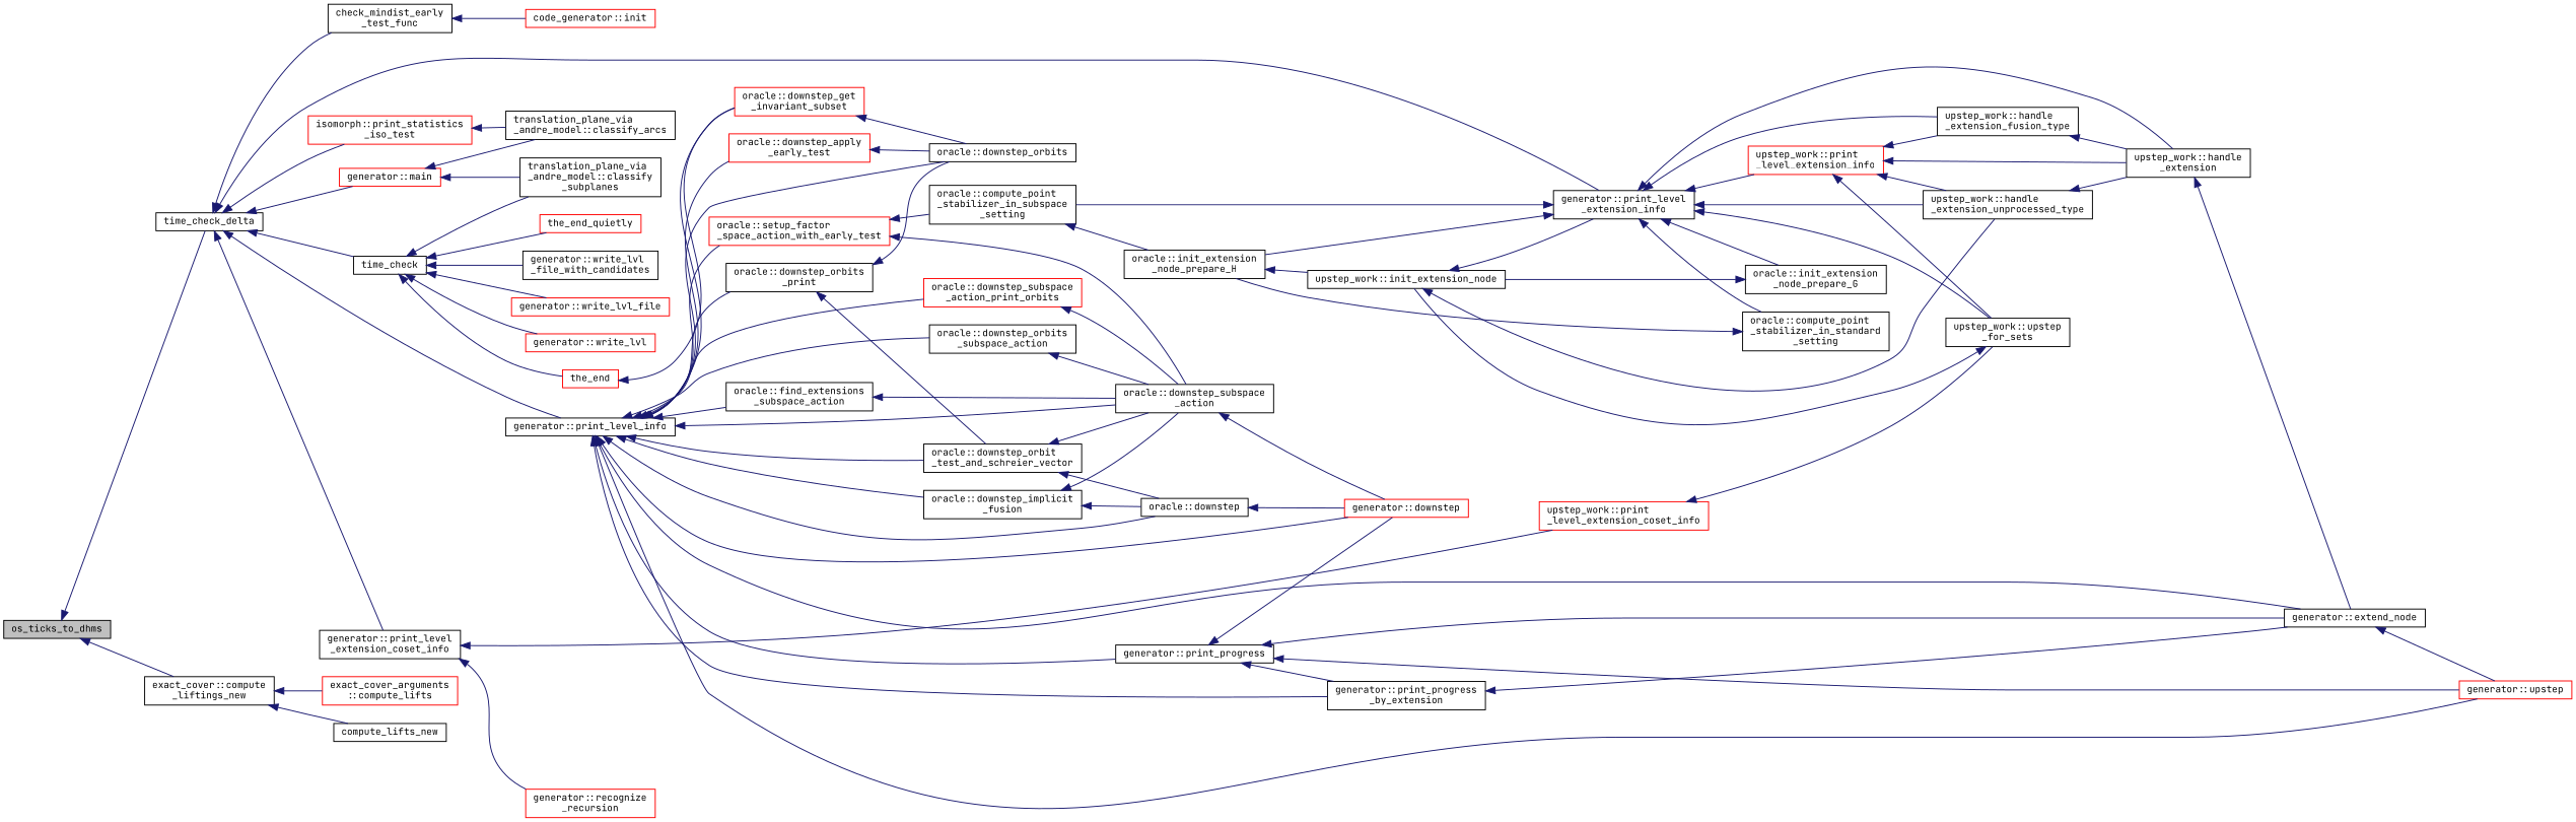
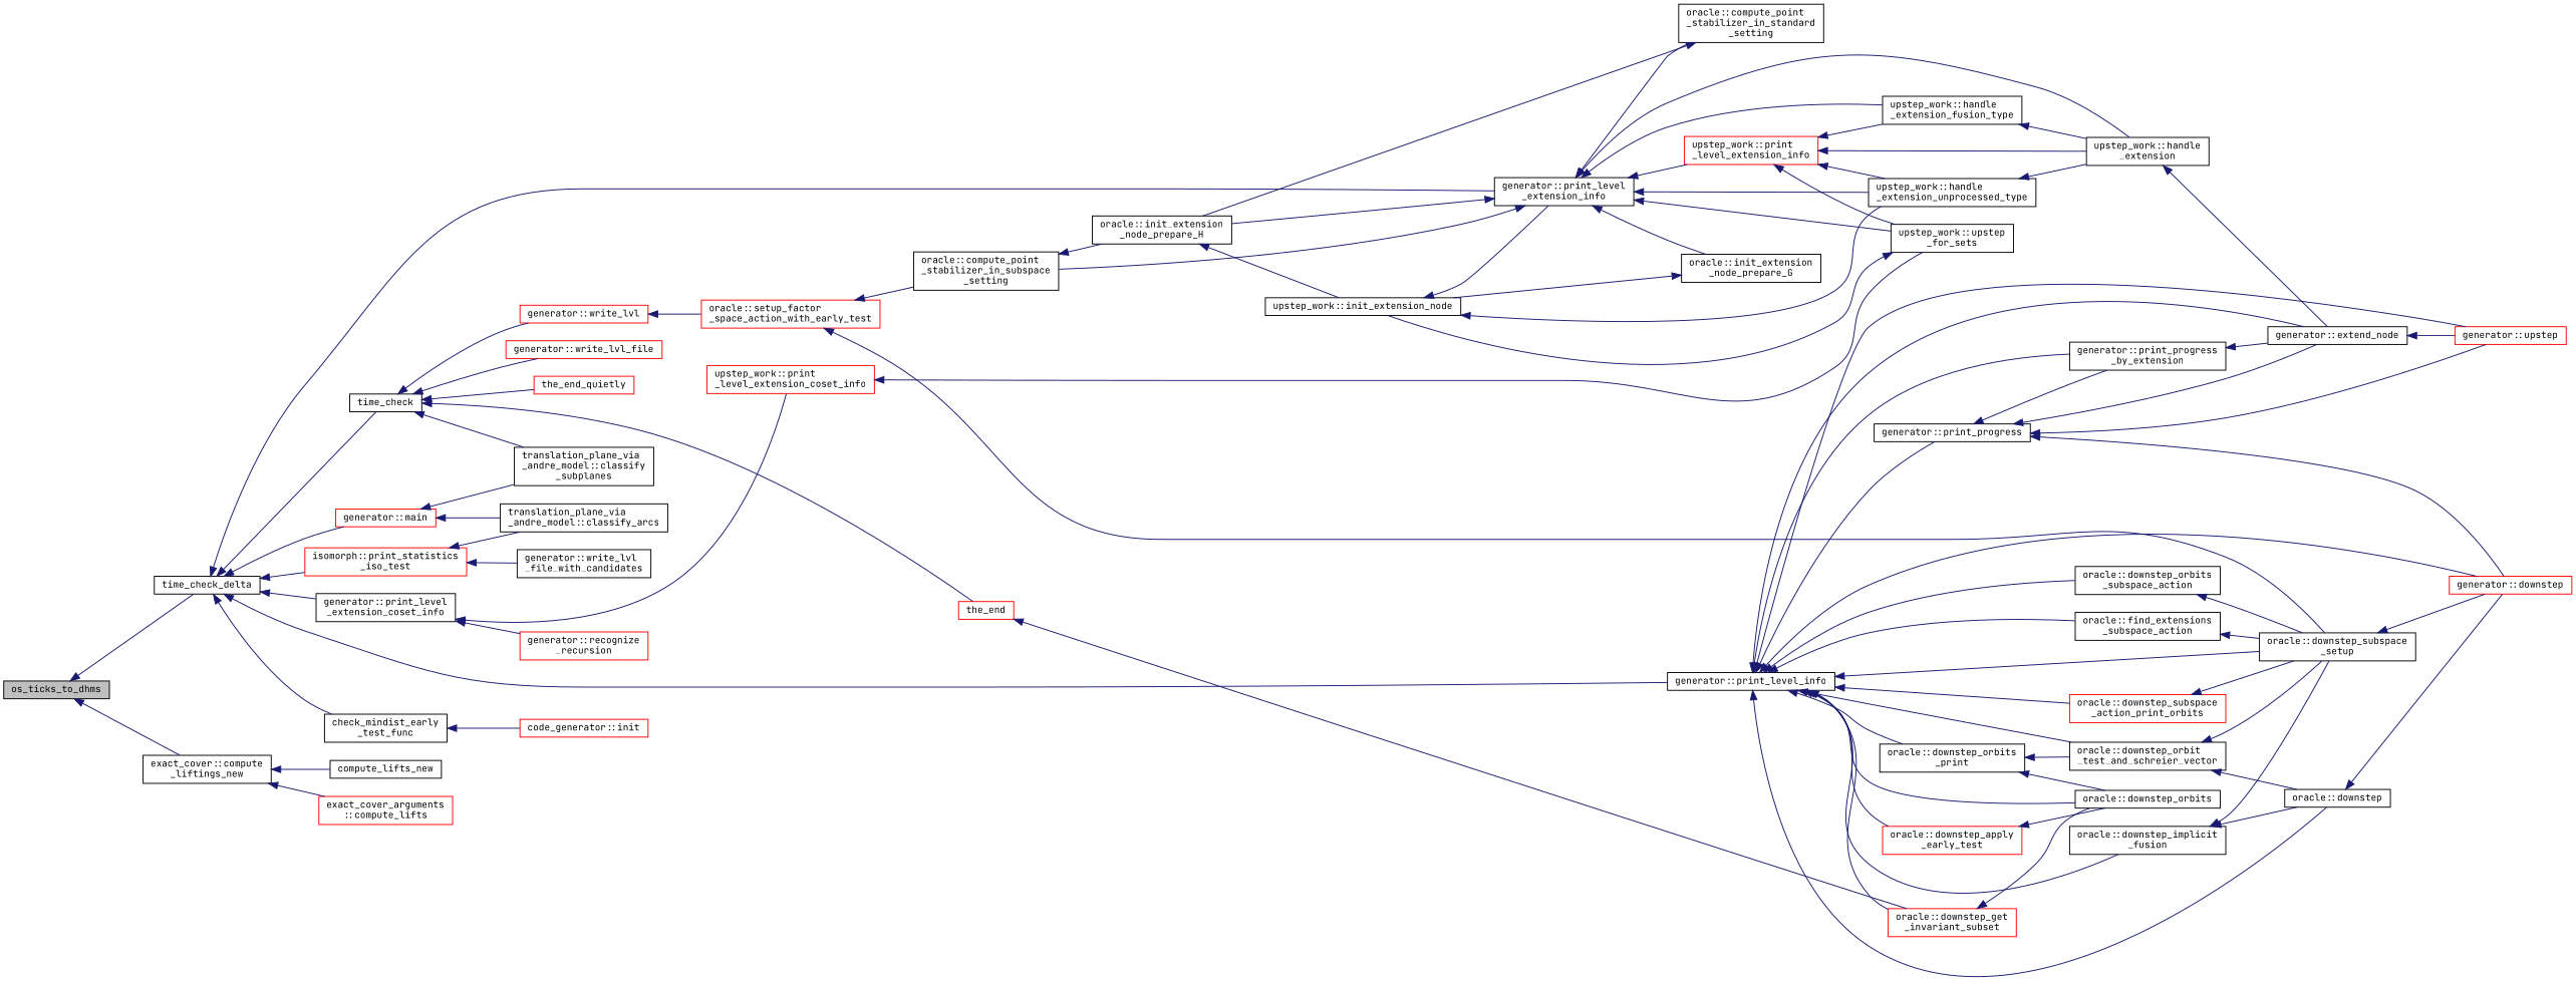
  digraph {
    fontname="JetBrains Mono"
    rankdir=LR
    node [color=black fillcolor=white fontname="JetBrains Mono" fontsize=10 shape=record style=filled]
    edge [color=midnightblue dir=back fontname="JetBrains Mono" fontsize=10 labelfontname=Helvetica labelfontsize=10 style=solid]
    n1 [fillcolor=grey75 fontcolor=black height=0.2 label=os_ticks_to_dhms width=0.4]
    n2 [height=0.2 label=time_check_delta width=0.4]
    n3 [height=0.2 label="exact_cover::compute\l_liftings_new" width=0.4]
    n4 [height=0.2 label="check_mindist_early\l_test_func" width=0.4]
    n5 [height=0.2 label=time_check width=0.4]
    n6 [height=0.2 label="generator::print_level_info" width=0.4]
    n7 [height=0.2 label="generator::print_level\l_extension_info" width=0.4]
    n8 [height=0.2 label="generator::print_level\l_extension_coset_info" width=0.4]
    n9 [color=red height=0.2 label="generator::main" width=0.4]
    n10 [color=red height=0.2 label="isomorph::print_statistics\l_iso_test" width=0.4]
    n11 [height=0.2 label=compute_lifts_new width=0.4]
    n12 [color=red height=0.2 label="exact_cover_arguments\l::compute_lifts" width=0.4]
    n13 [color=red height=0.2 label="code_generator::init" width=0.4]
    n14 [color=red height=0.2 label=the_end width=0.4]
    n15 [color=red height=0.2 label=the_end_quietly width=0.4]
    n16 [height=0.2 label="generator::write_lvl\l_file_with_candidates" width=0.4]
    n17 [color=red height=0.2 label="generator::write_lvl_file" width=0.4]
    n18 [color=red height=0.2 label="generator::write_lvl" width=0.4]
    n19 [height=0.2 label="translation_plane_via\l_andre_model::classify\l_subplanes" width=0.4]
    n20 [color=red height=0.2 label="oracle::downstep_get\l_invariant_subset" width=0.4]
    n21 [height=0.2 label="oracle::downstep_orbits" width=0.4]
    n22 [height=0.2 label="oracle::downstep" width=0.4]
    n23 [color=red height=0.2 label="generator::downstep" width=0.4]
    n24 [height=0.2 label="generator::print_progress\l_by_extension" width=0.4]
    n25 [height=0.2 label="generator::extend_node" width=0.4]
    n26 [color=red height=0.2 label="generator::upstep" width=0.4]
    n27 [height=0.2 label="generator::print_progress" width=0.4]
    n28 [height=0.2 label="oracle::downstep_orbit\l_test_and_schreier_vector" width=0.4]
-   n29 [height=0.2 label="oracle::downstep_subspace\l_action" width=0.4]
+   n29 [height=0.2 label="oracle::downstep_subspace\l_setup" width=0.4]
    n30 [height=0.2 label="oracle::downstep_implicit\l_fusion" width=0.4]
    n31 [color=red height=0.2 label="oracle::downstep_apply\l_early_test" width=0.4]
    n32 [height=0.2 label="oracle::downstep_orbits\l_print" width=0.4]
    n33 [color=red height=0.2 label="oracle::setup_factor\l_space_action_with_early_test" width=0.4]
    n34 [color=red height=0.2 label="oracle::downstep_subspace\l_action_print_orbits" width=0.4]
    n35 [height=0.2 label="oracle::downstep_orbits\l_subspace_action" width=0.4]
    n36 [height=0.2 label="oracle::find_extensions\l_subspace_action" width=0.4]
    n37 [height=0.2 label="oracle::compute_point\l_stabilizer_in_subspace\l_setting" width=0.4]
    n38 [height=0.2 label="oracle::init_extension\l_node_prepare_H" width=0.4]
    n39 [height=0.2 label="upstep_work::handle\l_extension_unprocessed_type" width=0.4]
    n40 [height=0.2 label="upstep_work::handle\l_extension" width=0.4]
    n41 [height=0.2 label="oracle::init_extension\l_node_prepare_G" width=0.4]
    n42 [height=0.2 label="oracle::compute_point\l_stabilizer_in_standard\l_setting" width=0.4]
    n43 [height=0.2 label="upstep_work::handle\l_extension_fusion_type" width=0.4]
    n44 [height=0.2 label="upstep_work::upstep\l_for_sets" width=0.4]
    n45 [color=red height=0.2 label="upstep_work::print\l_level_extension_info" width=0.4]
    n46 [color=red height=0.2 label="generator::recognize\l_recursion" width=0.4]
    n47 [color=red height=0.2 label="upstep_work::print\l_level_extension_coset_info" width=0.4]
    n48 [height=0.2 label="translation_plane_via\l_andre_model::classify_arcs" width=0.4]
    n49 [height=0.2 label="upstep_work::init_extension_node" width=0.4]
    n1 -> n2
    n1 -> n3
    n2 -> n4
    n2 -> n5
    n2 -> n6
    n2 -> n7
    n2 -> n8
    n2 -> n9
    n2 -> n10
    n3 -> n11
    n3 -> n12
    n4 -> n13
    n5 -> n14
    n5 -> n15
-   n5 -> n16
+   n10 -> n16
    n5 -> n17
    n5 -> n18
    n5 -> n19
    n6 -> n20
    n6 -> n21
    n6 -> n22
    n6 -> n23
    n6 -> n24
    n6 -> n25
    n6 -> n26
    n6 -> n27
    n6 -> n28
    n6 -> n29
    n6 -> n30
    n6 -> n31
    n6 -> n32
-   n6 -> n33
+   n18 -> n33
    n6 -> n34
    n6 -> n35
    n6 -> n36
    n7 -> n37
    n7 -> n38
    n7 -> n39
    n7 -> n40
    n7 -> n41
    n7 -> n42
    n7 -> n43
    n7 -> n44
    n7 -> n45
    n8 -> n46
    n8 -> n47
    n9 -> n19
    n9 -> n48
    n10 -> n48
    n14 -> n20
    n20 -> n21
    n22 -> n23
    n24 -> n25
    n25 -> n26
    n27 -> n23
    n27 -> n24
    n27 -> n25
    n27 -> n26
    n28 -> n22
    n28 -> n29
    n29 -> n23
    n30 -> n22
    n30 -> n29
    n31 -> n21
    n32 -> n21
    n32 -> n28
    n33 -> n29
    n33 -> n37
    n34 -> n29
    n35 -> n29
    n36 -> n29
    n37 -> n38
    n38 -> n49
    n39 -> n40
    n40 -> n25
    n41 -> n49
    n42 -> n38
    n43 -> n40
    n44 -> n49
    n45 -> n39
    n45 -> n40
    n45 -> n43
    n45 -> n44
    n47 -> n44
    n49 -> n7
    n49 -> n39
  }
